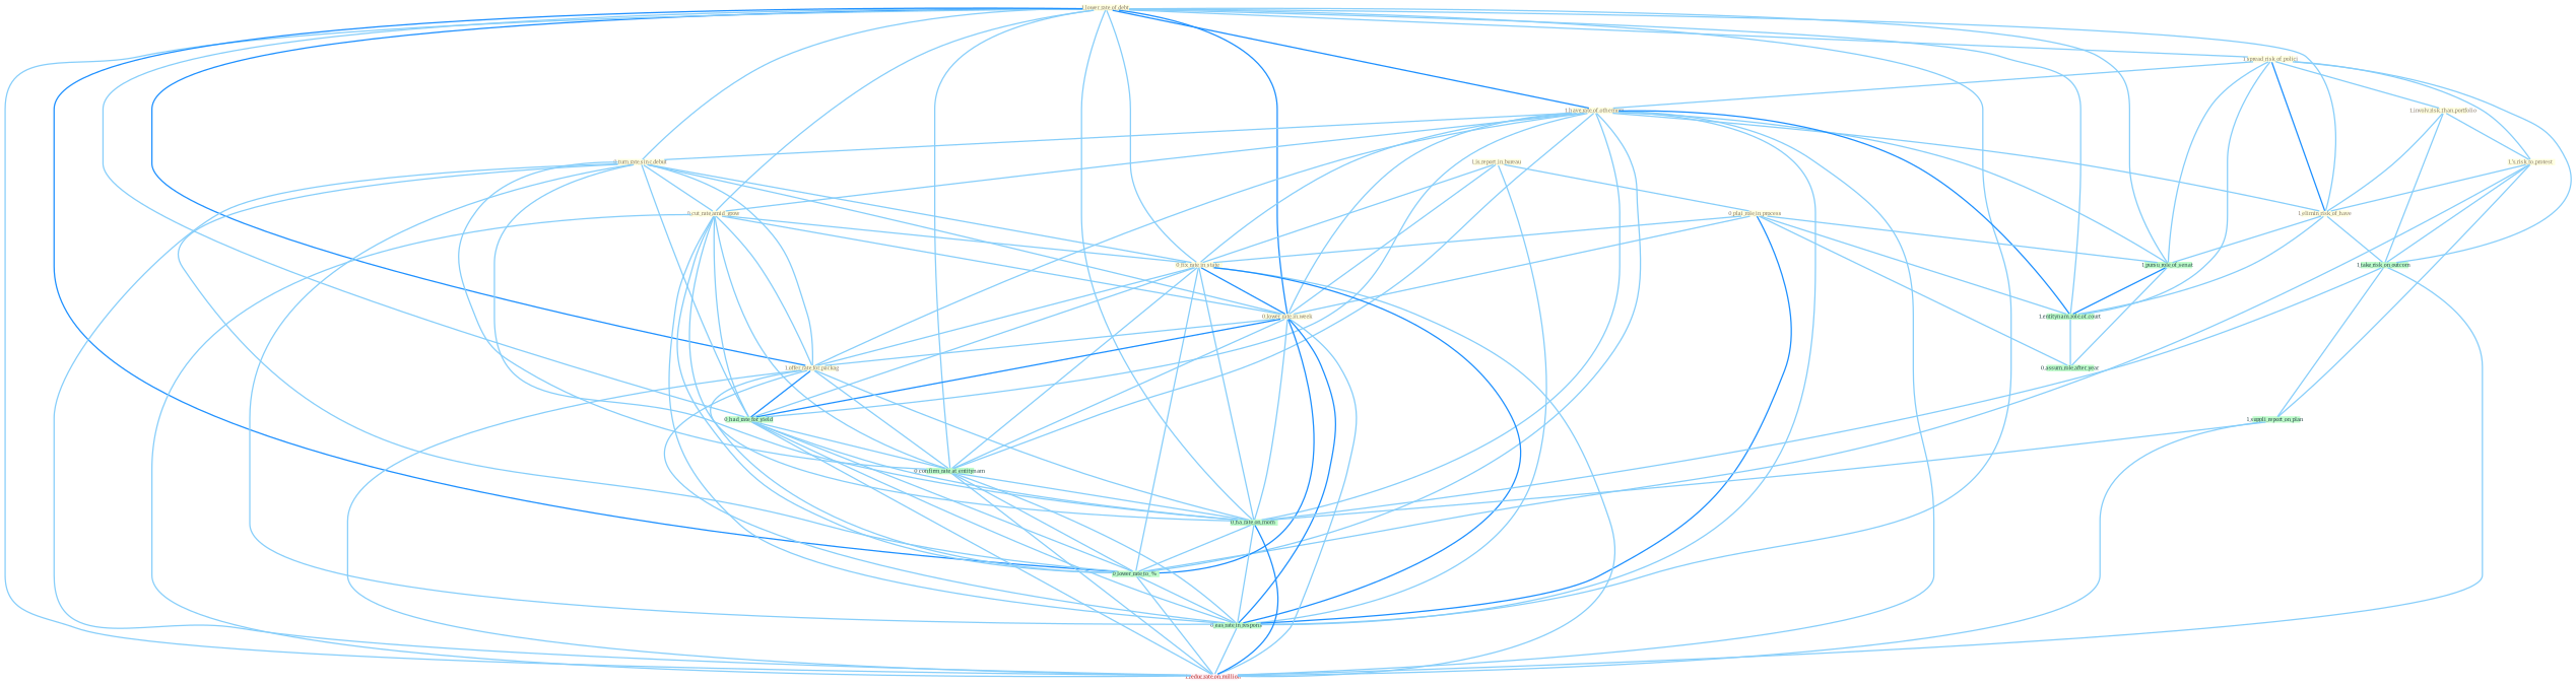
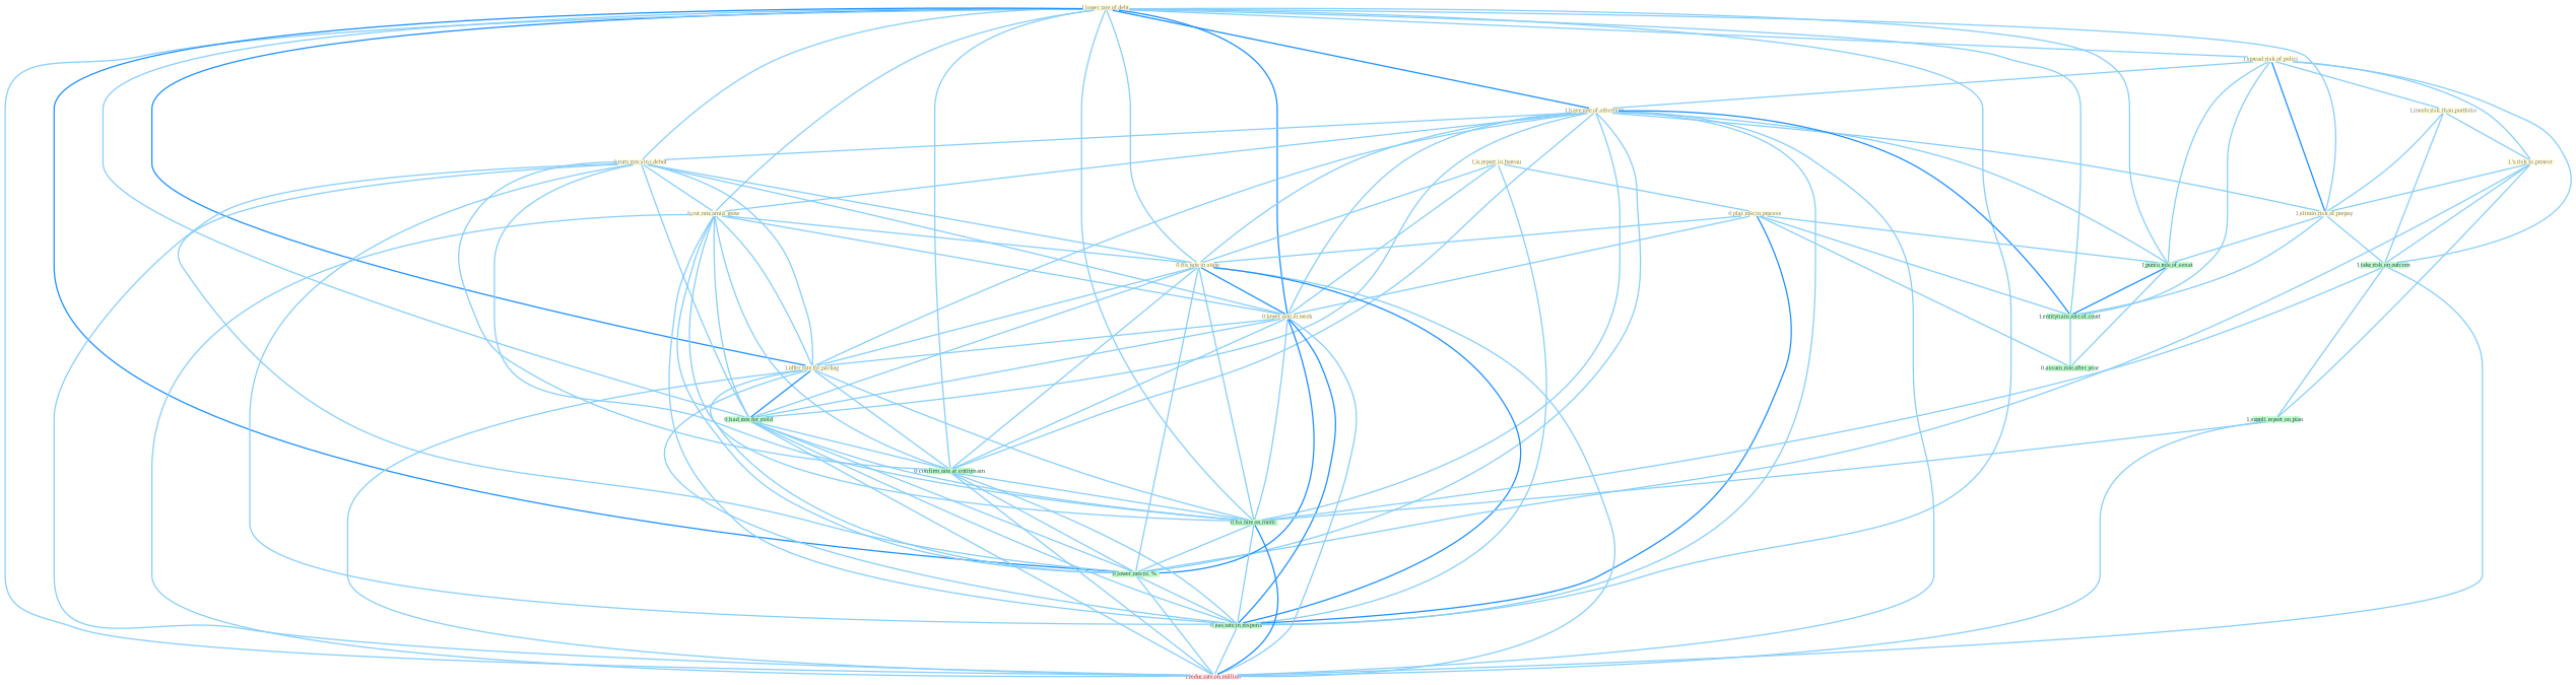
  graph {
    fontname=Merriweather
    node [color="#ffffe0" fixedsize=true fontcolor="#8b7d6b" fontname=Merriweather fontsize=4 shape=polygon style=filled]
    edge [color="#87cefa" fontname=Merriweather w=1]
    "1_lower_rate_of_debt " [height=.06 width=.5]
    "1_spread_risk_of_polici " [height=.06 width=.5]
    "1_have_rate_of_othernum " [height=.06 width=.5]
    "1_is_report_in_bureau " [height=.06 width=.5]
    "0_turn_rate_sinc_debut " [height=.06 width=.5]
    "1_involv_risk_than_portfolio " [height=.06 width=.5]
    "0_plai_role_in_process " [height=.06 width=.5]
    "0_cut_rate_amid_grow " [height=.06 width=.5]
    "0_fix_rate_in_state " [height=.06 width=.5]
    "1_'s_risk_to_protest " [height=.06 width=.5]
    "0_lower_rate_in_week " [height=.06 width=.5]
    "1_offer_rate_for_packag " [height=.06 width=.5]
-   "1_elimin_risk_of_prepay " [height=.06 width=.5 label="1_elimin_risk_of_have"]
+   "1_elimin_risk_of_prepay " [height=.06 width=.5]
    "1_reduc_rate_on_million " [color="#fff0f5" fontcolor="#b22222" height=.06 width=.5]
    "1_pursu_role_of_senat " [color="#BDFCC9" fontcolor="#2f4f4f" height=.06 width=.5]
    "0_had_rate_for_yield " [color="#BDFCC9" fontcolor="#2f4f4f" height=.06 width=.5]
    "0_confirm_rate_at_entitynam " [color="#BDFCC9" fontcolor="#2f4f4f" height=.06 width=.5]
    "0_ha_rate_on_morn " [color="#BDFCC9" fontcolor="#2f4f4f" height=.06 width=.5]
    "1_entitynam_role_of_court " [color="#BDFCC9" fontcolor="#2f4f4f" height=.06 width=.5]
    "0_lower_rate_to_% " [color="#BDFCC9" fontcolor="#2f4f4f" height=.06 width=.5]
    "0_eas_rate_in_respons " [color="#BDFCC9" fontcolor="#2f4f4f" height=.06 width=.5]
    "1_take_risk_on_outcom " [color="#BDFCC9" fontcolor="#2f4f4f" height=.06 width=.5]
    "0_assum_role_after_year " [color="#BDFCC9" fontcolor="#2f4f4f" height=.06 width=.5]
    "1_suppli_report_on_plan " [color="#BDFCC9" fontcolor="#2f4f4f" height=.06 width=.5]
    subgraph sub_1 {
      "1_lower_rate_of_debt "
      "1_spread_risk_of_polici "
      "1_have_rate_of_othernum "
      "1_is_report_in_bureau "
      "0_turn_rate_sinc_debut "
      "1_involv_risk_than_portfolio "
      "0_plai_role_in_process "
      "0_cut_rate_amid_grow "
      "0_fix_rate_in_state "
      "1_'s_risk_to_protest "
      "0_lower_rate_in_week "
      "1_offer_rate_for_packag "
      "1_elimin_risk_of_prepay "
    }
    subgraph sub_2 {
      "1_reduc_rate_on_million "
    }
    "1_lower_rate_of_debt " -- "1_spread_risk_of_polici "
    "1_lower_rate_of_debt " -- "1_have_rate_of_othernum " [color="#1e90ff" w=2]
    "1_lower_rate_of_debt " -- "0_turn_rate_sinc_debut "
    "1_lower_rate_of_debt " -- "0_cut_rate_amid_grow "
    "1_lower_rate_of_debt " -- "0_fix_rate_in_state "
    "1_lower_rate_of_debt " -- "0_lower_rate_in_week " [color="#1e90ff" w=2]
    "1_lower_rate_of_debt " -- "1_offer_rate_for_packag " [color="#1e90ff"]
    "1_lower_rate_of_debt " -- "1_elimin_risk_of_prepay "
    "1_lower_rate_of_debt " -- "1_reduc_rate_on_million "
    "1_lower_rate_of_debt " -- "1_pursu_role_of_senat "
    "1_lower_rate_of_debt " -- "0_had_rate_for_yield "
    "1_lower_rate_of_debt " -- "0_confirm_rate_at_entitynam "
    "1_lower_rate_of_debt " -- "0_ha_rate_on_morn "
    "1_lower_rate_of_debt " -- "1_entitynam_role_of_court "
    "1_lower_rate_of_debt " -- "0_lower_rate_to_% " [color="#1e90ff" w=2]
    "1_lower_rate_of_debt " -- "0_eas_rate_in_respons "
    "1_spread_risk_of_polici " -- "1_have_rate_of_othernum "
    "1_spread_risk_of_polici " -- "1_involv_risk_than_portfolio "
    "1_spread_risk_of_polici " -- "1_'s_risk_to_protest "
    "1_spread_risk_of_polici " -- "1_elimin_risk_of_prepay " [color="#1e90ff" w=2]
    "1_spread_risk_of_polici " -- "1_pursu_role_of_senat "
    "1_spread_risk_of_polici " -- "1_entitynam_role_of_court "
    "1_spread_risk_of_polici " -- "1_take_risk_on_outcom "
    "1_have_rate_of_othernum " -- "0_turn_rate_sinc_debut "
    "1_have_rate_of_othernum " -- "0_cut_rate_amid_grow "
    "1_have_rate_of_othernum " -- "0_fix_rate_in_state "
    "1_have_rate_of_othernum " -- "0_lower_rate_in_week "
    "1_have_rate_of_othernum " -- "1_offer_rate_for_packag "
    "1_have_rate_of_othernum " -- "1_elimin_risk_of_prepay "
    "1_have_rate_of_othernum " -- "1_reduc_rate_on_million "
    "1_have_rate_of_othernum " -- "1_pursu_role_of_senat "
    "1_have_rate_of_othernum " -- "0_had_rate_for_yield "
    "1_have_rate_of_othernum " -- "0_confirm_rate_at_entitynam "
    "1_have_rate_of_othernum " -- "0_ha_rate_on_morn "
    "1_have_rate_of_othernum " -- "1_entitynam_role_of_court " [color="#1e90ff"]
    "1_have_rate_of_othernum " -- "0_lower_rate_to_% "
    "1_have_rate_of_othernum " -- "0_eas_rate_in_respons "
    "1_is_report_in_bureau " -- "0_plai_role_in_process "
    "1_is_report_in_bureau " -- "0_fix_rate_in_state "
    "1_is_report_in_bureau " -- "0_lower_rate_in_week "
    "1_is_report_in_bureau " -- "0_eas_rate_in_respons "
    "0_turn_rate_sinc_debut " -- "0_cut_rate_amid_grow "
    "0_turn_rate_sinc_debut " -- "0_fix_rate_in_state "
    "0_turn_rate_sinc_debut " -- "0_lower_rate_in_week "
    "0_turn_rate_sinc_debut " -- "1_offer_rate_for_packag "
    "0_turn_rate_sinc_debut " -- "1_reduc_rate_on_million "
    "0_turn_rate_sinc_debut " -- "0_had_rate_for_yield "
    "0_turn_rate_sinc_debut " -- "0_confirm_rate_at_entitynam "
    "0_turn_rate_sinc_debut " -- "0_ha_rate_on_morn "
    "0_turn_rate_sinc_debut " -- "0_lower_rate_to_% "
    "0_turn_rate_sinc_debut " -- "0_eas_rate_in_respons "
    "1_involv_risk_than_portfolio " -- "1_'s_risk_to_protest "
    "1_involv_risk_than_portfolio " -- "1_elimin_risk_of_prepay "
    "1_involv_risk_than_portfolio " -- "1_take_risk_on_outcom "
    "0_plai_role_in_process " -- "0_fix_rate_in_state "
    "0_plai_role_in_process " -- "0_lower_rate_in_week "
    "0_plai_role_in_process " -- "1_pursu_role_of_senat "
    "0_plai_role_in_process " -- "1_entitynam_role_of_court "
    "0_plai_role_in_process " -- "0_eas_rate_in_respons " [color="#1e90ff"]
    "0_plai_role_in_process " -- "0_assum_role_after_year "
    "0_cut_rate_amid_grow " -- "0_fix_rate_in_state "
    "0_cut_rate_amid_grow " -- "0_lower_rate_in_week "
    "0_cut_rate_amid_grow " -- "1_offer_rate_for_packag "
    "0_cut_rate_amid_grow " -- "1_reduc_rate_on_million "
    "0_cut_rate_amid_grow " -- "0_had_rate_for_yield "
    "0_cut_rate_amid_grow " -- "0_confirm_rate_at_entitynam "
    "0_cut_rate_amid_grow " -- "0_ha_rate_on_morn "
    "0_cut_rate_amid_grow " -- "0_lower_rate_to_% "
    "0_cut_rate_amid_grow " -- "0_eas_rate_in_respons "
    "0_fix_rate_in_state " -- "0_lower_rate_in_week " [color="#1e90ff" w=2]
    "0_fix_rate_in_state " -- "1_offer_rate_for_packag "
    "0_fix_rate_in_state " -- "1_reduc_rate_on_million "
    "0_fix_rate_in_state " -- "0_had_rate_for_yield "
    "0_fix_rate_in_state " -- "0_confirm_rate_at_entitynam "
    "0_fix_rate_in_state " -- "0_ha_rate_on_morn "
    "0_fix_rate_in_state " -- "0_lower_rate_to_% "
    "0_fix_rate_in_state " -- "0_eas_rate_in_respons " [color="#1e90ff" w=2]
    "1_'s_risk_to_protest " -- "1_elimin_risk_of_prepay "
    "1_'s_risk_to_protest " -- "0_lower_rate_to_% "
    "1_'s_risk_to_protest " -- "1_take_risk_on_outcom "
    "1_'s_risk_to_protest " -- "1_suppli_report_on_plan "
    "0_lower_rate_in_week " -- "1_offer_rate_for_packag "
    "0_lower_rate_in_week " -- "1_reduc_rate_on_million "
-   "0_lower_rate_in_week " -- "0_had_rate_for_yield " [color="#1e90ff"]
+   "0_lower_rate_in_week " -- "0_had_rate_for_yield "
    "0_lower_rate_in_week " -- "0_confirm_rate_at_entitynam "
    "0_lower_rate_in_week " -- "0_ha_rate_on_morn "
    "0_lower_rate_in_week " -- "0_lower_rate_to_% " [color="#1e90ff" w=2]
    "0_lower_rate_in_week " -- "0_eas_rate_in_respons " [color="#1e90ff" w=2]
    "1_offer_rate_for_packag " -- "1_reduc_rate_on_million "
    "1_offer_rate_for_packag " -- "0_had_rate_for_yield " [color="#1e90ff" w=2]
    "1_offer_rate_for_packag " -- "0_confirm_rate_at_entitynam "
    "1_offer_rate_for_packag " -- "0_ha_rate_on_morn "
    "1_offer_rate_for_packag " -- "0_lower_rate_to_% "
    "1_offer_rate_for_packag " -- "0_eas_rate_in_respons "
    "1_elimin_risk_of_prepay " -- "1_pursu_role_of_senat "
    "1_elimin_risk_of_prepay " -- "1_entitynam_role_of_court "
    "1_elimin_risk_of_prepay " -- "1_take_risk_on_outcom "
    "1_pursu_role_of_senat " -- "1_entitynam_role_of_court " [color="#1e90ff" w=2]
    "1_pursu_role_of_senat " -- "0_assum_role_after_year "
    "0_had_rate_for_yield " -- "1_reduc_rate_on_million "
    "0_had_rate_for_yield " -- "0_confirm_rate_at_entitynam "
    "0_had_rate_for_yield " -- "0_ha_rate_on_morn "
    "0_had_rate_for_yield " -- "0_lower_rate_to_% "
    "0_had_rate_for_yield " -- "0_eas_rate_in_respons "
    "0_confirm_rate_at_entitynam " -- "1_reduc_rate_on_million "
    "0_confirm_rate_at_entitynam " -- "0_ha_rate_on_morn "
    "0_confirm_rate_at_entitynam " -- "0_lower_rate_to_% "
    "0_confirm_rate_at_entitynam " -- "0_eas_rate_in_respons "
    "0_ha_rate_on_morn " -- "1_reduc_rate_on_million " [color="#1e90ff" w=2]
    "0_ha_rate_on_morn " -- "0_lower_rate_to_% "
    "0_ha_rate_on_morn " -- "0_eas_rate_in_respons "
    "1_entitynam_role_of_court " -- "0_assum_role_after_year "
    "0_lower_rate_to_% " -- "1_reduc_rate_on_million "
    "0_lower_rate_to_% " -- "0_eas_rate_in_respons "
    "0_eas_rate_in_respons " -- "1_reduc_rate_on_million "
    "1_take_risk_on_outcom " -- "1_reduc_rate_on_million "
    "1_take_risk_on_outcom " -- "0_ha_rate_on_morn "
    "1_take_risk_on_outcom " -- "1_suppli_report_on_plan "
    "1_suppli_report_on_plan " -- "1_reduc_rate_on_million "
    "1_suppli_report_on_plan " -- "0_ha_rate_on_morn "
  }
